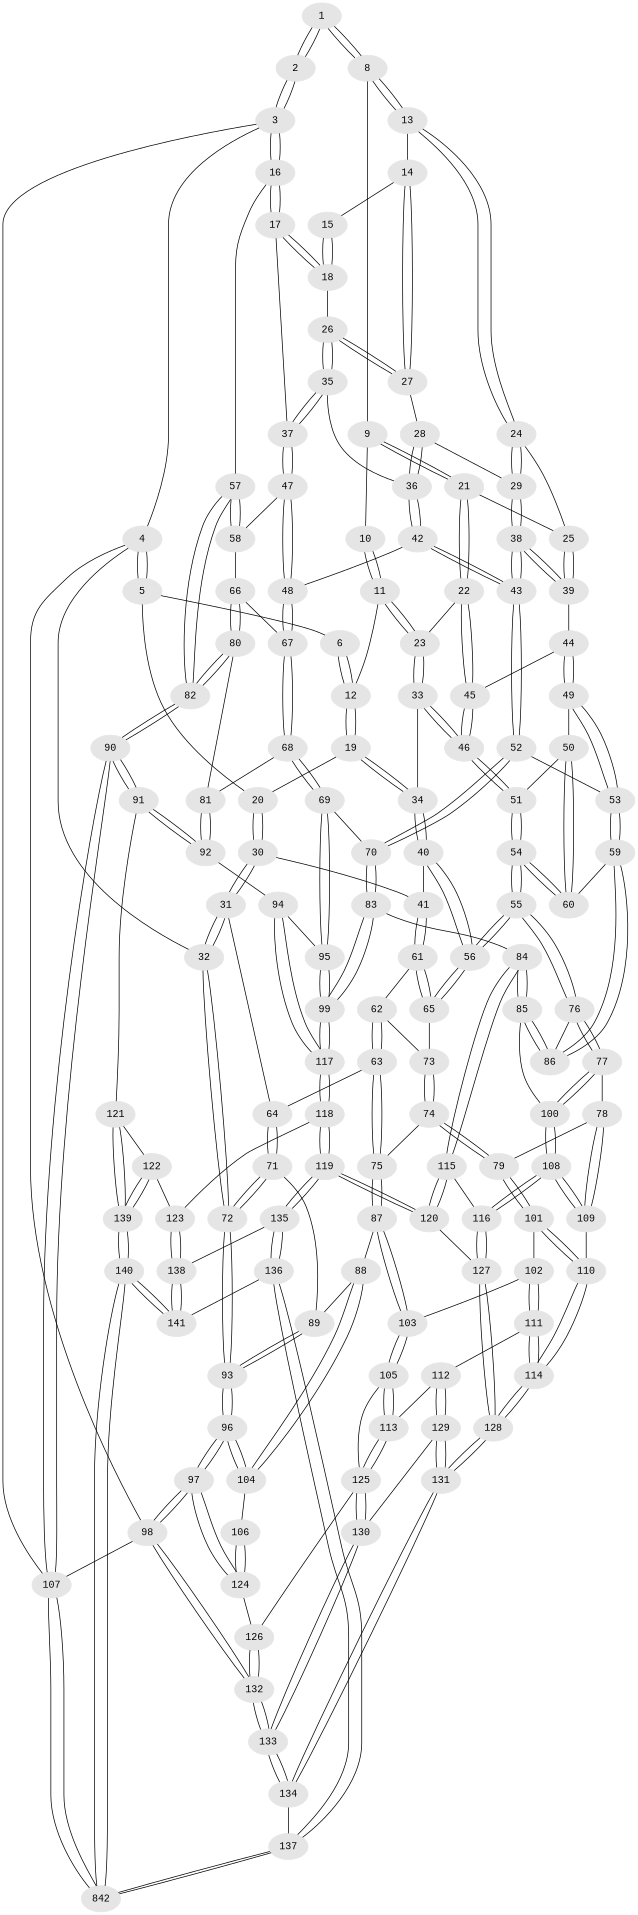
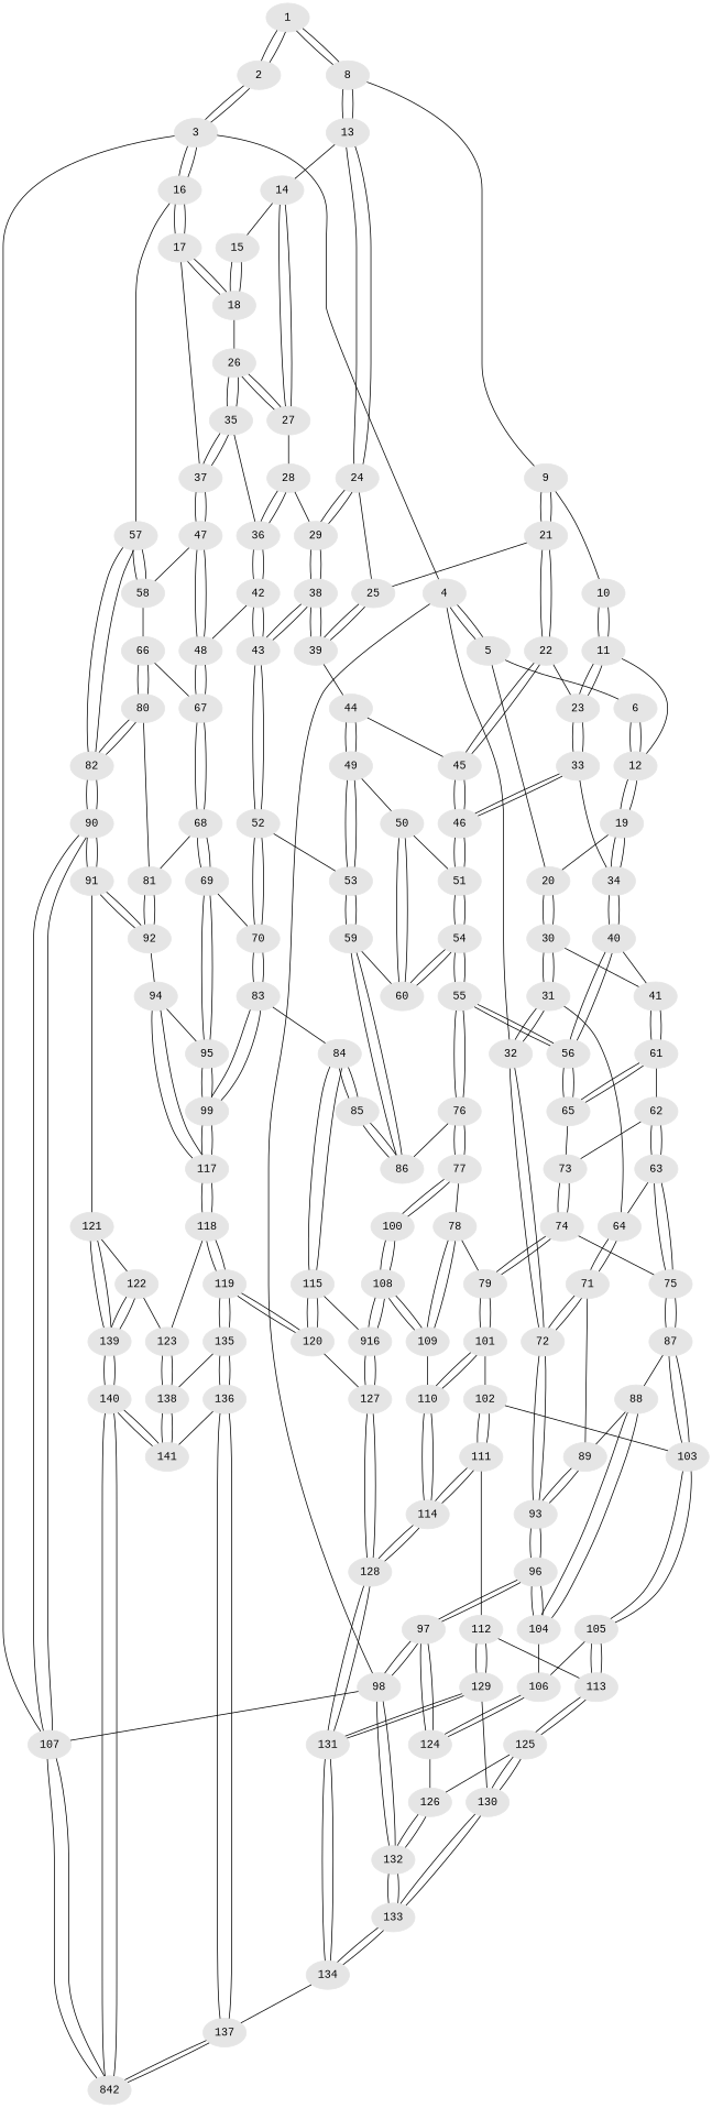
  graph {
    fontname="Liberation Mono"
    node [color=gray90 fontname="Liberation Mono" style=filled]
    edge [fontname="Liberation Mono"]
    1
    2
    8
    3
    9
    13
    4
    16
    107
    5
    32
    98
    17
    57
    n15 [label=842]
    6
    20
    72
    132
    12
    30
    19
    10
    11
    21
    14
    24
    22
    25
    23
    33
    34
    15
    27
    29
    18
    28
    26
    37
    58
    82
    47
    35
    40
    31
    41
    45
    39
    46
    38
    44
    36
    42
    43
    64
    61
    71
    93
    51
    56
    48
    52
    49
    65
    62
    67
    53
    70
    50
    54
    66
    68
    60
    59
    55
    83
    86
    76
    77
    73
    90
    80
    63
    75
    74
    87
    89
    81
    69
    95
    92
    99
    84
    96
    79
    101
    88
    103
    78
    100
    109
    108
    110
    102
    94
    91
    85
    115
    117
-   116
+   116 [label=916]
    120
    104
    105
    106
    121
    122
    139
    97
    118
    124
    126
    133
    111
    114
    112
    113
    125
    127
    128
    129
    130
    131
    119
    123
    135
    138
    136
    140
    141
    134
    137
    1 -- 2
    1 -- 2
    1 -- 8
    1 -- 8
    2 -- 3
    2 -- 3
    8 -- 9
    8 -- 13
    8 -- 13
    3 -- 4
    3 -- 16
    3 -- 16
    3 -- 107
    9 -- 10
    9 -- 21
    9 -- 21
    13 -- 14
    13 -- 24
    13 -- 24
    4 -- 5
    4 -- 5
    4 -- 32
    4 -- 98
    16 -- 17
    16 -- 17
    16 -- 57
    107 -- n15
    107 -- n15
    5 -- 6
    5 -- 20
    32 -- 72
    32 -- 72
    98 -- 107
    98 -- 132
    98 -- 132
    17 -- 18
    17 -- 18
    17 -- 37
    57 -- 58
    57 -- 58
    57 -- 82
    57 -- 82
    6 -- 12
    6 -- 12
    20 -- 30
    20 -- 30
    72 -- 93
    72 -- 93
    132 -- 133
    132 -- 133
    12 -- 19
    12 -- 19
    30 -- 31
    30 -- 31
    30 -- 41
    19 -- 20
    19 -- 34
    19 -- 34
    10 -- 11
    10 -- 11
    11 -- 12
    11 -- 23
    11 -- 23
    21 -- 22
    21 -- 22
    21 -- 25
    14 -- 15
    14 -- 27
    14 -- 27
    24 -- 25
    24 -- 29
    24 -- 29
    22 -- 23
    22 -- 45
    22 -- 45
    25 -- 39
    25 -- 39
    23 -- 33
    23 -- 33
    33 -- 34
    33 -- 46
    33 -- 46
    34 -- 40
    34 -- 40
    15 -- 18
    15 -- 18
    27 -- 28
    29 -- 38
    29 -- 38
    18 -- 26
    28 -- 29
    28 -- 36
    28 -- 36
    26 -- 27
    26 -- 27
    26 -- 35
    26 -- 35
    37 -- 47
    37 -- 47
    58 -- 66
    82 -- 90
    82 -- 90
    47 -- 58
    47 -- 48
    47 -- 48
    35 -- 37
    35 -- 37
    35 -- 36
    40 -- 41
    40 -- 56
    40 -- 56
    31 -- 32
    31 -- 32
    31 -- 64
    41 -- 61
    41 -- 61
    45 -- 46
    45 -- 46
    39 -- 44
    46 -- 51
    46 -- 51
    38 -- 39
    38 -- 39
    38 -- 43
    38 -- 43
    44 -- 45
    44 -- 49
    44 -- 49
    36 -- 42
    36 -- 42
    42 -- 43
    42 -- 43
    42 -- 48
    43 -- 52
    43 -- 52
    64 -- 71
    64 -- 71
    61 -- 65
    61 -- 65
    61 -- 62
    71 -- 72
    71 -- 72
    71 -- 89
    93 -- 96
    93 -- 96
    51 -- 54
    51 -- 54
    56 -- 65
    56 -- 65
    48 -- 67
    48 -- 67
    52 -- 53
    52 -- 70
    52 -- 70
    49 -- 53
    49 -- 53
    49 -- 50
    65 -- 73
    62 -- 73
    62 -- 63
    62 -- 63
    67 -- 68
    67 -- 68
    53 -- 59
    53 -- 59
    70 -- 83
    70 -- 83
    50 -- 51
    50 -- 60
    50 -- 60
    54 -- 60
    54 -- 60
    54 -- 55
    54 -- 55
    66 -- 67
    66 -- 80
    66 -- 80
    68 -- 81
    68 -- 69
    68 -- 69
    59 -- 60
    59 -- 86
    59 -- 86
    55 -- 56
    55 -- 56
    55 -- 76
    55 -- 76
    83 -- 99
    83 -- 99
    83 -- 84
    76 -- 86
    76 -- 77
    76 -- 77
    77 -- 78
    77 -- 100
    77 -- 100
    73 -- 74
    73 -- 74
    90 -- 107
    90 -- 107
    90 -- 91
    90 -- 91
    80 -- 82
    80 -- 82
    80 -- 81
    63 -- 64
    63 -- 75
    63 -- 75
    75 -- 87
    75 -- 87
    74 -- 75
    74 -- 79
    74 -- 79
    87 -- 88
    87 -- 103
    87 -- 103
    89 -- 93
    89 -- 93
    81 -- 92
    81 -- 92
    69 -- 70
    69 -- 95
    69 -- 95
    95 -- 99
    95 -- 99
    92 -- 94
    99 -- 117
    99 -- 117
    84 -- 85
    84 -- 85
    84 -- 115
    84 -- 115
    96 -- 104
    96 -- 104
    96 -- 97
    96 -- 97
    79 -- 101
    79 -- 101
    101 -- 110
    101 -- 110
    101 -- 102
    88 -- 89
    88 -- 104
    88 -- 104
    103 -- 105
    103 -- 105
    78 -- 79
    78 -- 109
    78 -- 109
    100 -- 108
    100 -- 108
    109 -- 110
    108 -- 109
    108 -- 109
    108 -- 116
    108 -- 116
    110 -- 114
    110 -- 114
    102 -- 103
    102 -- 111
    102 -- 111
    94 -- 95
    94 -- 117
    94 -- 117
    91 -- 92
    91 -- 92
    91 -- 121
    85 -- 86
    85 -- 86
-   85 -- 100
    115 -- 116
    115 -- 120
    115 -- 120
    117 -- 118
    117 -- 118
    116 -- 127
    116 -- 127
    120 -- 127
    104 -- 106
-   105 -- 125
+   105 -- 106
    105 -- 113
    105 -- 113
    106 -- 124
    106 -- 124
    121 -- 122
    121 -- 139
    121 -- 139
    122 -- 139
    122 -- 139
    122 -- 123
    139 -- 140
    139 -- 140
    97 -- 98
    97 -- 98
    97 -- 124
    97 -- 124
    118 -- 119
    118 -- 119
    118 -- 123
    124 -- 126
    126 -- 132
    126 -- 132
    133 -- 134
    133 -- 134
    111 -- 114
    111 -- 114
    111 -- 112
    114 -- 128
    114 -- 128
    112 -- 113
    112 -- 129
    112 -- 129
    113 -- 125
    113 -- 125
    125 -- 126
    125 -- 130
    125 -- 130
    127 -- 128
    127 -- 128
    128 -- 131
    128 -- 131
    129 -- 130
    129 -- 131
    129 -- 131
    130 -- 133
    130 -- 133
    131 -- 134
    131 -- 134
    119 -- 120
    119 -- 120
    119 -- 135
    119 -- 135
    123 -- 138
    123 -- 138
    135 -- 138
    135 -- 136
    135 -- 136
    138 -- 141
    138 -- 141
    136 -- 141
    136 -- 137
    136 -- 137
    140 -- n15
    140 -- n15
    140 -- 141
    140 -- 141
    134 -- 137
    137 -- n15
    137 -- n15
  }
